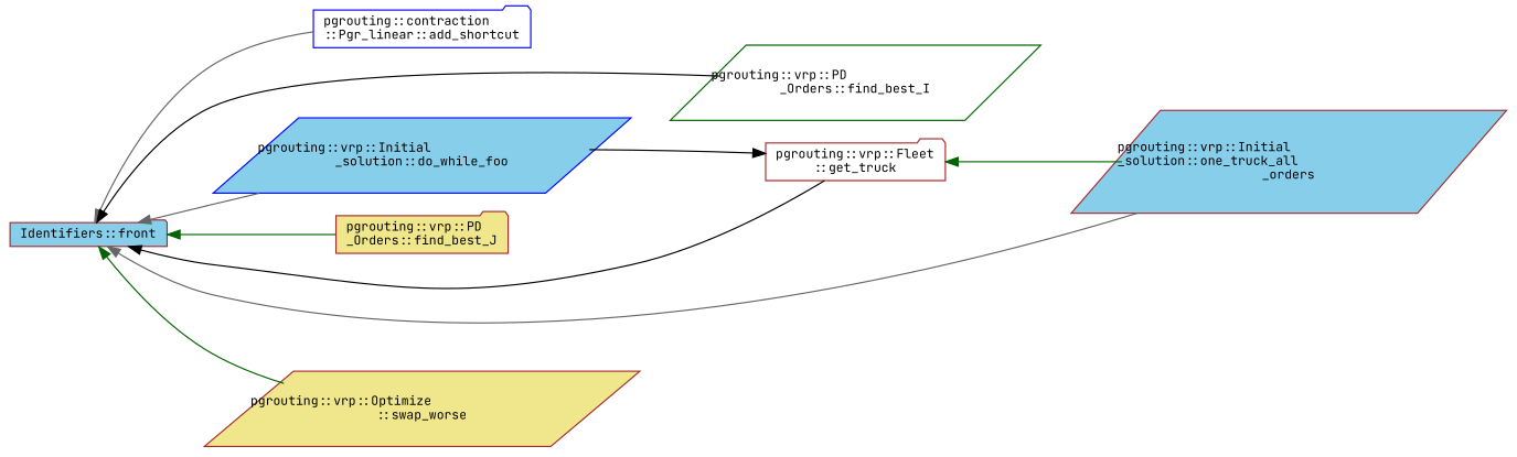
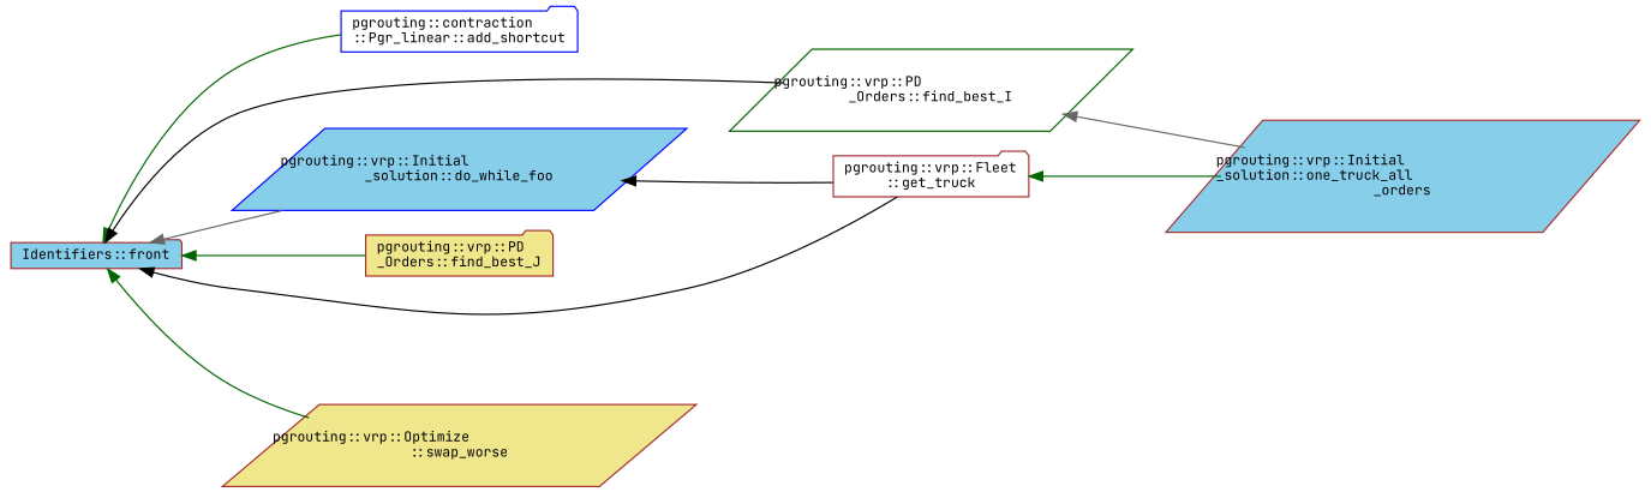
  digraph {
    fontname="JetBrains Mono"
    rankdir=LR
    node [color=brown fillcolor=skyblue fontname="JetBrains Mono" fontsize=10 shape=folder style=filled]
    edge [color=darkgreen dir=back fontname="JetBrains Mono" fontsize=10 labelfontname=Helvetica labelfontsize=10 style=solid]
    n1 [fontcolor=black height=0.2 label="Identifiers::front" width=0.4]
    n2 [color=blue fillcolor=white height=0.2 label="pgrouting::contraction\l::Pgr_linear::add_shortcut" width=0.4]
    n3 [color=blue height=0.2 label="pgrouting::vrp::Initial\l_solution::do_while_foo" shape=parallelogram width=0.4]
    n4 [color=darkgreen fillcolor=white height=0.2 label="pgrouting::vrp::PD\l_Orders::find_best_I" shape=parallelogram width=0.4]
    n5 [fillcolor=khaki height=0.2 label="pgrouting::vrp::PD\l_Orders::find_best_J" width=0.4]
    n6 [fillcolor=white height=0.2 label="pgrouting::vrp::Fleet\l::get_truck" width=0.4]
    n7 [height=0.2 label="pgrouting::vrp::Initial\l_solution::one_truck_all\l_orders" shape=parallelogram width=0.4]
    n8 [fillcolor=khaki height=0.2 label="pgrouting::vrp::Optimize\l::swap_worse" shape=parallelogram width=0.4]
-   n1 -> n2 [color=gray40]
+   n1 -> n2
    n1 -> n3 [color=gray40]
    n1 -> n4 [color=black]
    n1 -> n5
    n1 -> n6 [color=black]
-   n1 -> n7 [color=gray40]
+   n4 -> n7 [color=gray40]
    n1 -> n8
-   n6 -> n3 [color=black]
+   n3 -> n6 [color=black]
    n6 -> n7
  }
